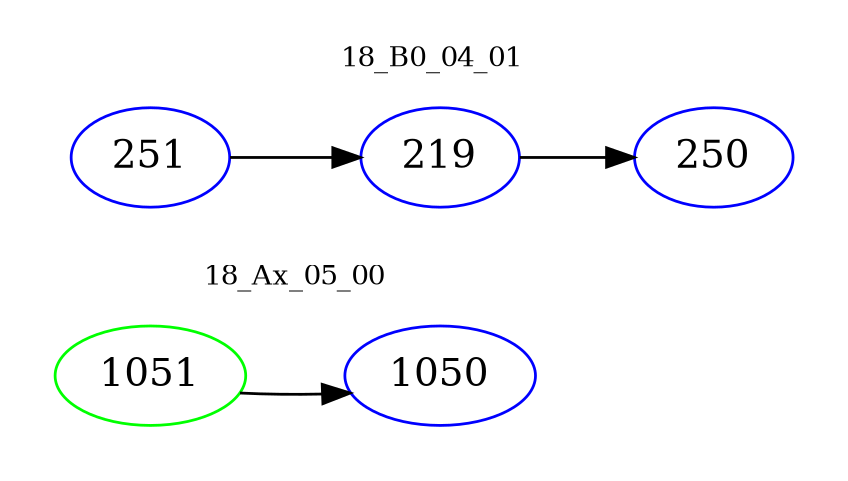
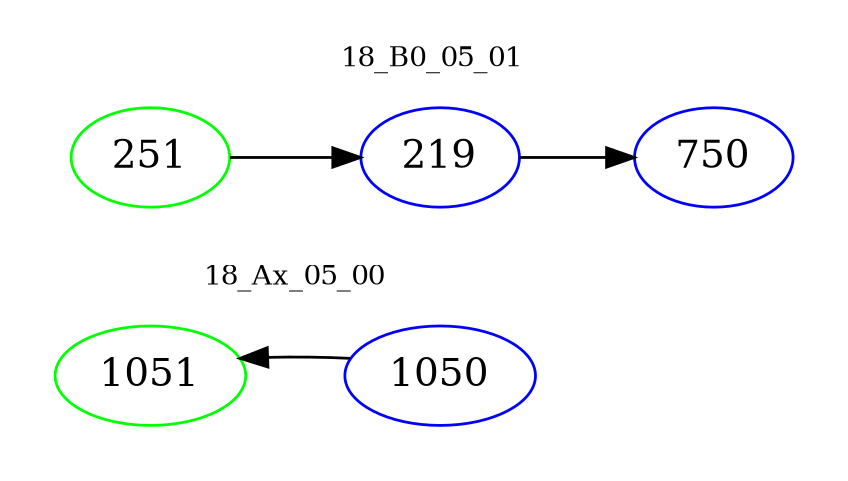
  digraph {
    rankdir=LR
    node [color=blue]
    edge [color=black]
    n1 [color=green label=1051]
    n2 [label=1050]
-   n3 [label=251]
+   n3 [color=green label=251]
    n4 [label=219]
-   n5 [label=250]
+   n5 [label=750]
    subgraph cluster_1 {
      color=white
      fontsize=10
      label="18_Ax_05_00"
      n1
      n2
    }
    subgraph cluster_2 {
      color=white
      fontsize=10
-     label="18_B0_04_01"
+     label="18_B0_05_01"
      n3
      n4
      n5
    }
-   n1 -> n2
+   n2 -> n1
    n3 -> n4
    n4 -> n5
  }
